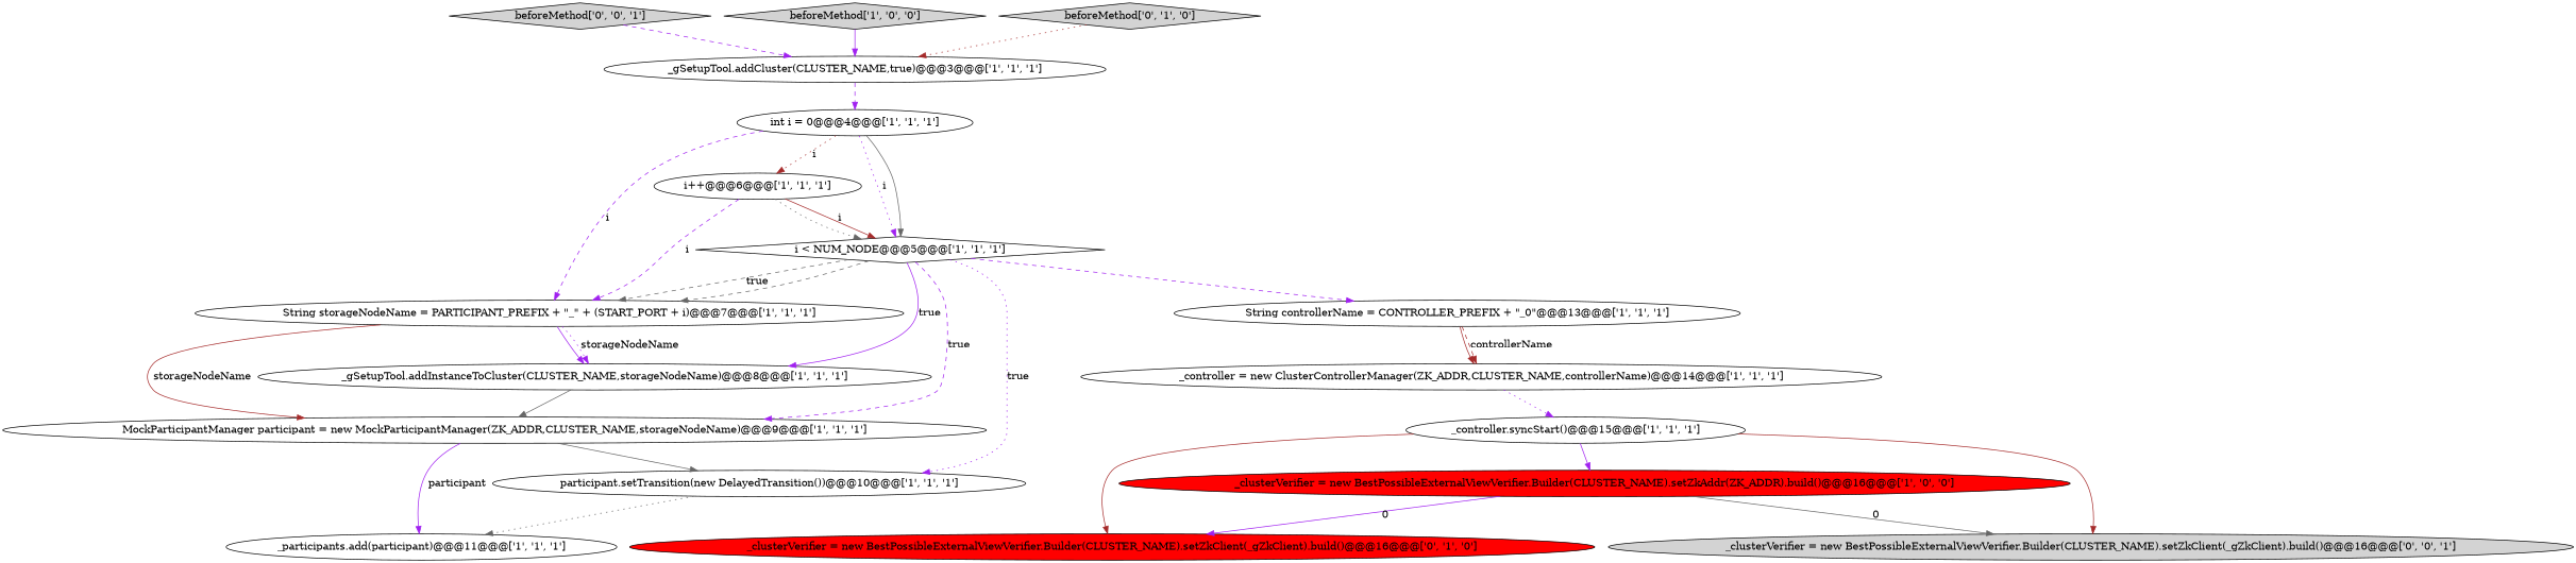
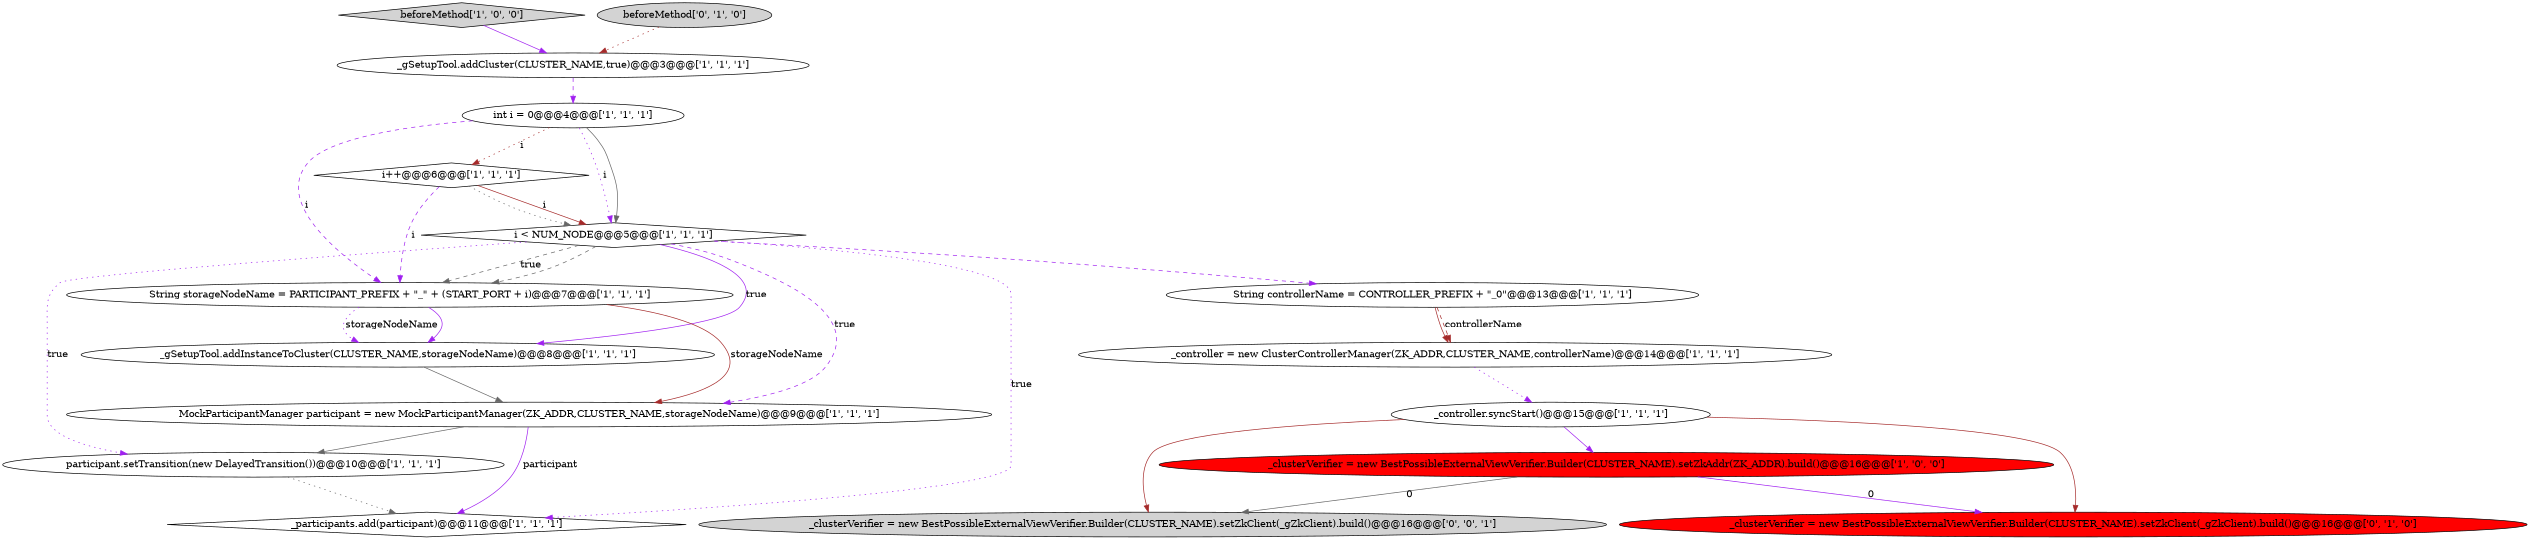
  digraph {
    node [fillcolor=white shape=ellipse style=filled]
    edge [color=purple style=solid]
-   n1 [label="i++@@@6@@@['1', '1', '1']"]
+   n1 [label="i++@@@6@@@['1', '1', '1']" shape=diamond]
    n2 [label="i < NUM_NODE@@@5@@@['1', '1', '1']" shape=diamond]
    n3 [label="String storageNodeName = PARTICIPANT_PREFIX + \"_\" + (START_PORT + i)@@@7@@@['1', '1', '1']"]
-   n4 [label="_participants.add(participant)@@@11@@@['1', '1', '1']"]
+   n4 [label="_participants.add(participant)@@@11@@@['1', '1', '1']" shape=diamond]
    n5 [label="_gSetupTool.addInstanceToCluster(CLUSTER_NAME,storageNodeName)@@@8@@@['1', '1', '1']"]
    n6 [label="String controllerName = CONTROLLER_PREFIX + \"_0\"@@@13@@@['1', '1', '1']"]
    n7 [label="participant.setTransition(new DelayedTransition())@@@10@@@['1', '1', '1']"]
    n8 [label="MockParticipantManager participant = new MockParticipantManager(ZK_ADDR,CLUSTER_NAME,storageNodeName)@@@9@@@['1', '1', '1']"]
    n9 [label="_controller = new ClusterControllerManager(ZK_ADDR,CLUSTER_NAME,controllerName)@@@14@@@['1', '1', '1']"]
    n10 [fillcolor=lightgray label="_clusterVerifier = new BestPossibleExternalViewVerifier.Builder(CLUSTER_NAME).setZkClient(_gZkClient).build()@@@16@@@['0', '0', '1']"]
-   n11 [fillcolor=lightgray label="beforeMethod['0', '0', '1']" shape=diamond]
    n12 [label="_gSetupTool.addCluster(CLUSTER_NAME,true)@@@3@@@['1', '1', '1']"]
    n13 [label="int i = 0@@@4@@@['1', '1', '1']"]
    n14 [fillcolor=lightgray label="beforeMethod['1', '0', '0']" shape=diamond]
    n15 [fillcolor=red label="_clusterVerifier = new BestPossibleExternalViewVerifier.Builder(CLUSTER_NAME).setZkAddr(ZK_ADDR).build()@@@16@@@['1', '0', '0']"]
    n16 [fillcolor=red label="_clusterVerifier = new BestPossibleExternalViewVerifier.Builder(CLUSTER_NAME).setZkClient(_gZkClient).build()@@@16@@@['0', '1', '0']"]
    n17 [label="_controller.syncStart()@@@15@@@['1', '1', '1']"]
-   n18 [fillcolor=lightgray label="beforeMethod['0', '1', '0']" shape=diamond]
+   n18 [fillcolor=lightgray label="beforeMethod['0', '1', '0']"]
    n1 -> n2 [color=brown label=i]
    n1 -> n2 [color=gray40 style=dotted]
    n1 -> n3 [label=i style=dashed]
    n2 -> n3 [color=gray40 label=true style=dashed]
    n2 -> n3 [color=gray40 style=dashed]
+   n2 -> n4 [label=true style=dotted]
    n2 -> n5 [label=true]
    n2 -> n6 [style=dashed]
    n2 -> n7 [label=true style=dotted]
    n2 -> n8 [label=true style=dashed]
    n3 -> n5
    n3 -> n5 [label=storageNodeName style=dotted]
    n3 -> n8 [color=brown label=storageNodeName]
    n5 -> n8 [color=gray40]
    n6 -> n9 [color=brown]
    n6 -> n9 [color=brown label=controllerName style=dashed]
    n7 -> n4 [color=gray40 style=dotted]
    n8 -> n4 [label=participant]
    n8 -> n7 [color=gray40]
    n9 -> n17 [style=dotted]
-   n11 -> n12 [style=dashed]
    n12 -> n13 [style=dashed]
    n13 -> n1 [color=brown label=i style=dotted]
    n13 -> n2 [label=i style=dotted]
    n13 -> n2 [color=gray40]
    n13 -> n3 [label=i style=dashed]
    n14 -> n12
    n15 -> n10 [color=gray40 label=0]
    n15 -> n16 [label=0]
    n17 -> n10 [color=brown]
    n17 -> n15
    n17 -> n16 [color=brown]
    n18 -> n12 [color=brown style=dotted]
  }
